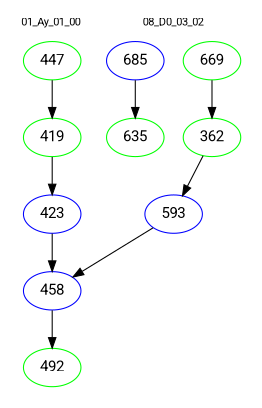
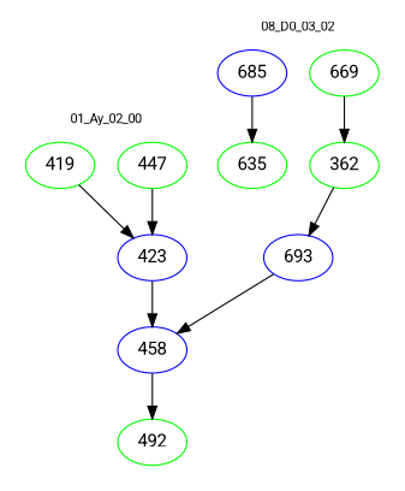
  digraph {
    fontname=Roboto
    node [color=green fontname=Roboto]
    edge [color=black fontname=Roboto]
    n1 [label=447]
    n2 [label=419]
    n3 [color=blue label=423]
    n4 [color=blue label=458]
    n5 [label=492]
    n6 [label=669]
    n7 [label=362]
-   n8 [color=blue label=593]
+   n8 [color=blue label=693]
    n9 [color=blue label=685]
    n10 [label=635]
    subgraph cluster_1 {
      color=white
      fontsize=10
-     label="01_Ay_01_00"
+     label="01_Ay_02_00"
      n1
      n2
      n3
      n4
      n5
    }
    subgraph cluster_2 {
      color=white
      fontsize=10
      label="08_D0_03_02"
      n6
      n7
      n8
      n9
      n10
    }
-   n1 -> n2
+   n1 -> n3
    n2 -> n3
    n3 -> n4
    n4 -> n5
    n6 -> n7
    n7 -> n8
    n8 -> n4
    n9 -> n10
  }
